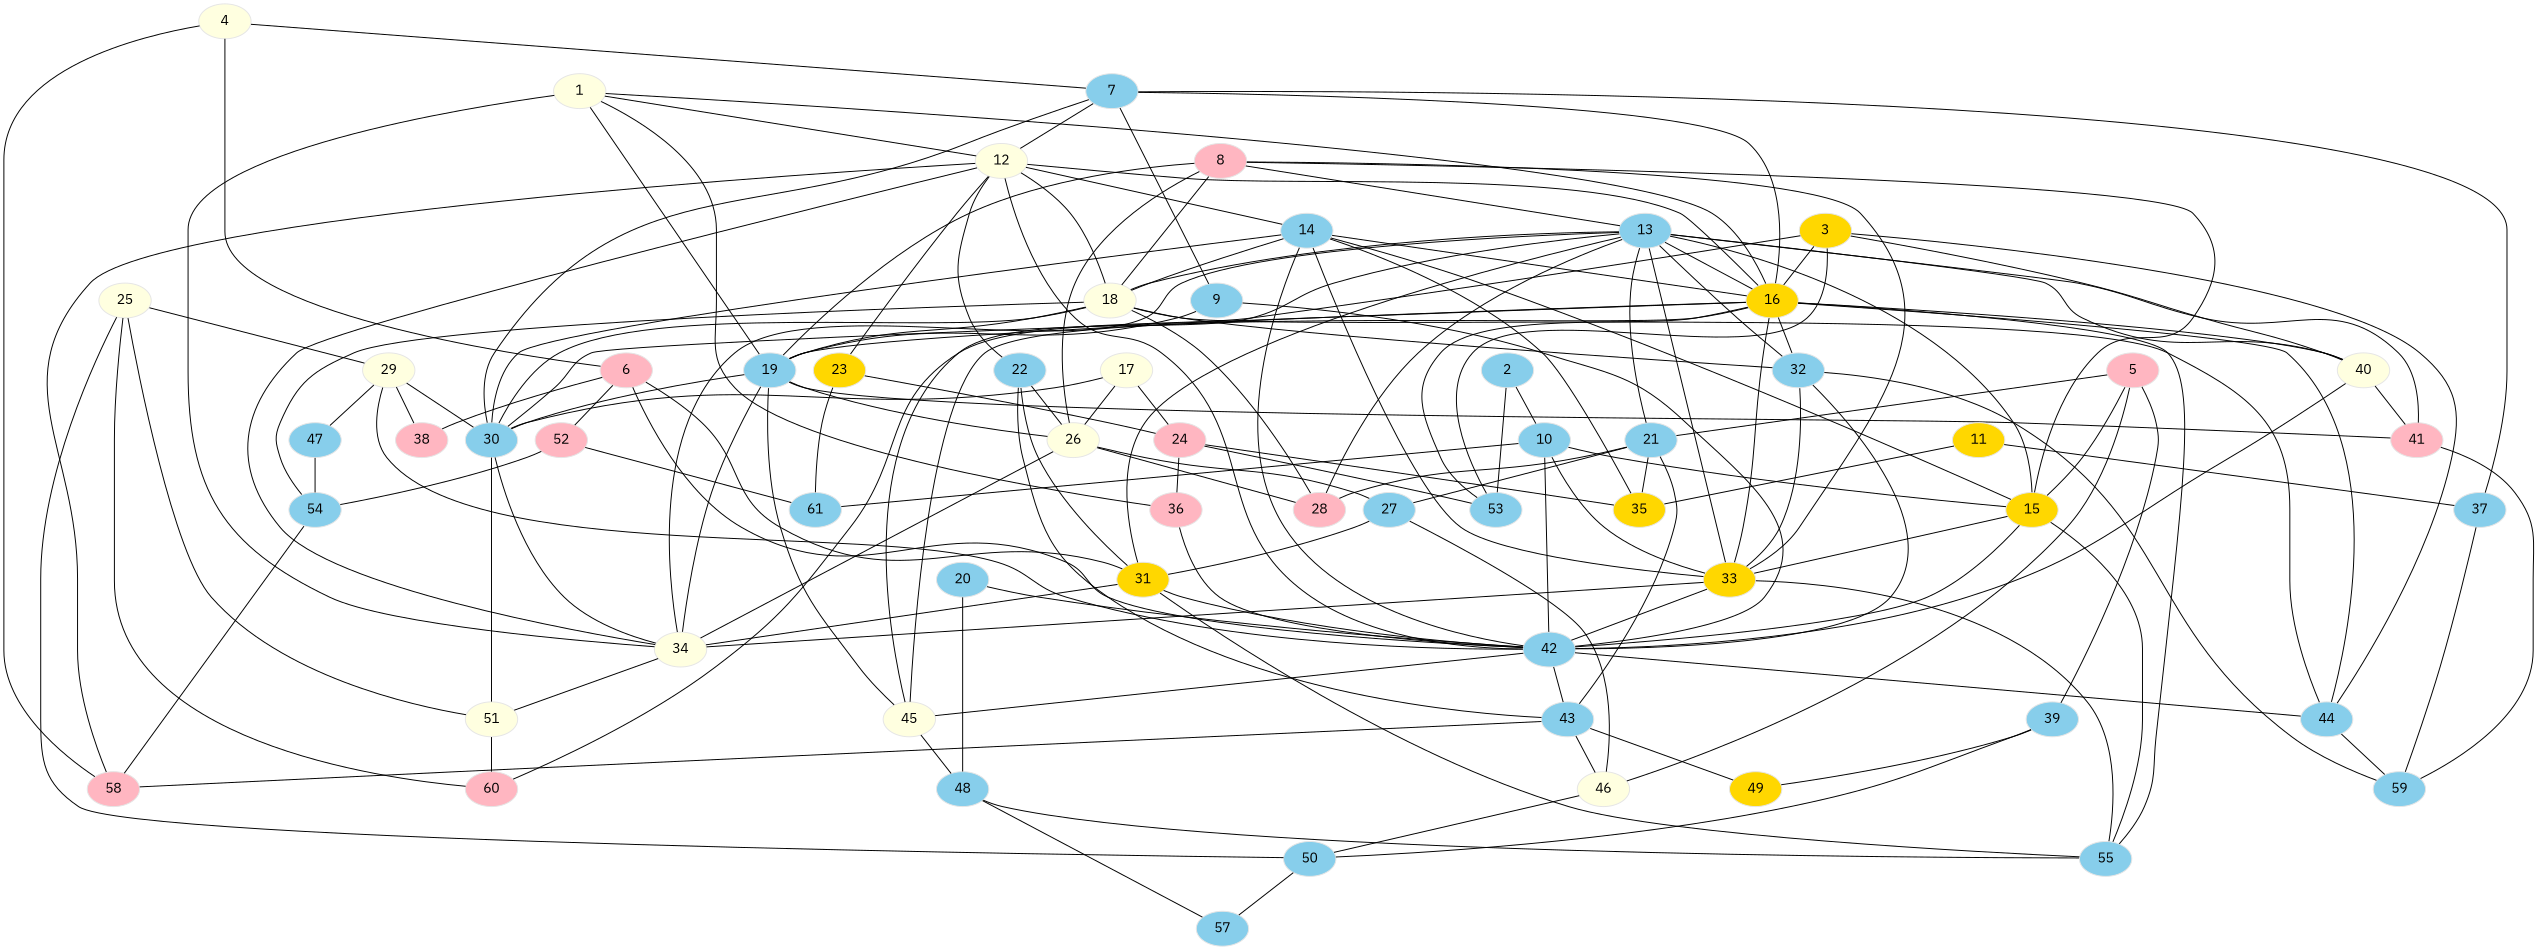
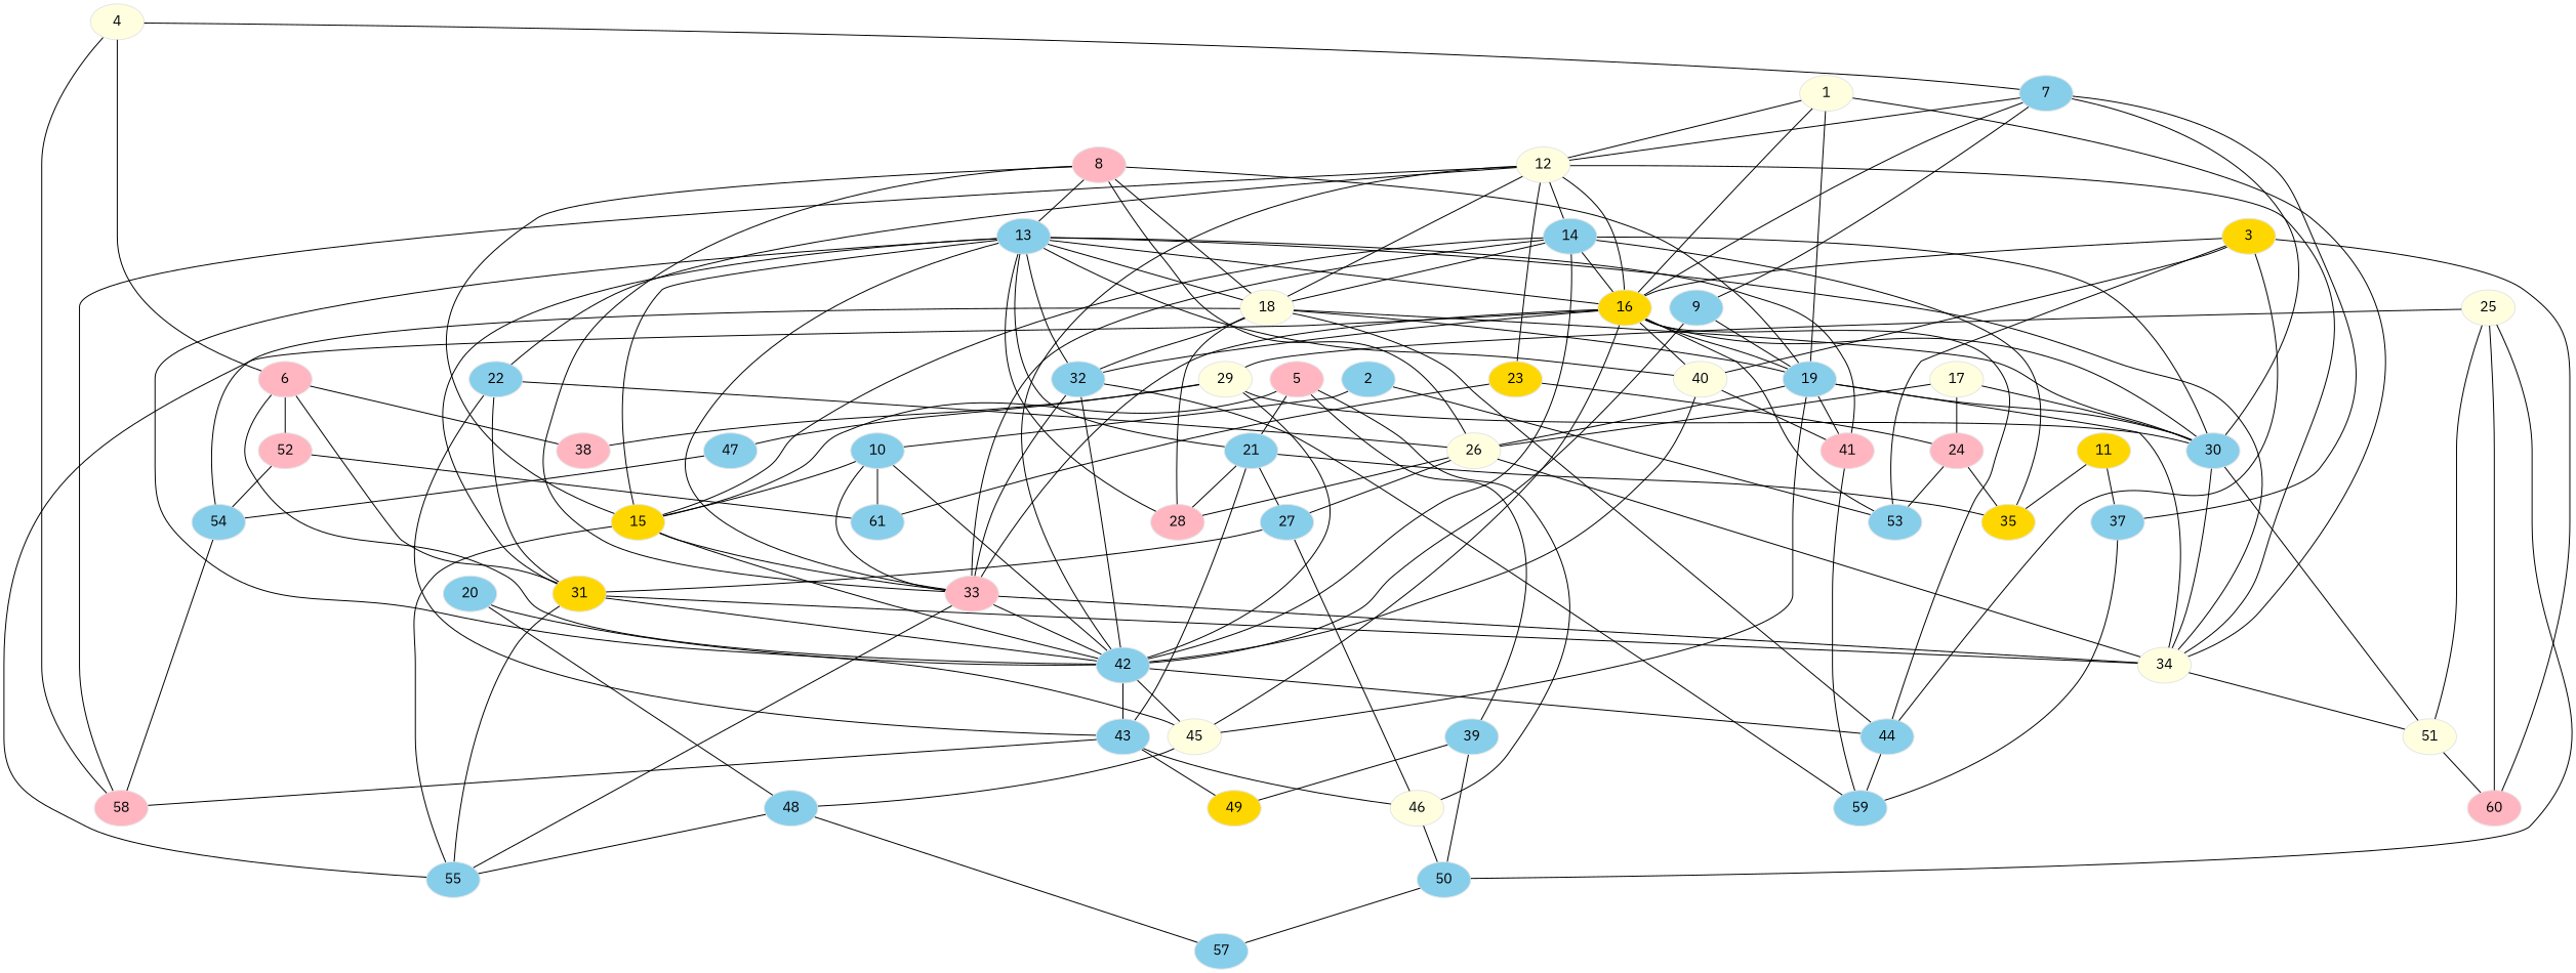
  graph {
    fontname="IBM Plex Sans"
    node [color=gray90 fillcolor=skyblue fontname="IBM Plex Sans" style=filled]
    edge [fontname="IBM Plex Sans" weight=1.0]
    1 [fillcolor=lightyellow]
    12 [fillcolor=lightyellow]
    16 [fillcolor=gold]
    19
    34 [fillcolor=lightyellow]
-   36 [fillcolor=lightpink]
    58 [fillcolor=lightpink]
    42
    18 [fillcolor=lightyellow]
    14
    22
    23 [fillcolor=gold]
    53
    40 [fillcolor=lightyellow]
    30
    44
-   33 [fillcolor=gold]
+   33 [fillcolor=lightpink]
    32
    45 [fillcolor=lightyellow]
    55
    26 [fillcolor=lightyellow]
    41 [fillcolor=lightpink]
    51 [fillcolor=lightyellow]
    2
    10
    15 [fillcolor=gold]
    61
    3 [fillcolor=gold]
    60 [fillcolor=lightpink]
    4 [fillcolor=lightyellow]
    6 [fillcolor=lightpink]
    7
    31 [fillcolor=gold]
    38 [fillcolor=lightpink]
    52 [fillcolor=lightpink]
    9
    37
    5 [fillcolor=lightpink]
    21
    39
    46 [fillcolor=lightyellow]
    35 [fillcolor=gold]
    28 [fillcolor=lightpink]
    27
    43
    50
    49 [fillcolor=gold]
    54
    59
    8 [fillcolor=lightpink]
    13
    11 [fillcolor=gold]
    24 [fillcolor=lightpink]
    48
    17 [fillcolor=lightyellow]
    20
    57
    25 [fillcolor=lightyellow]
    29 [fillcolor=lightyellow]
    47
    1 -- 12
    1 -- 16
    1 -- 19 [weight=4.0]
    1 -- 34
-   1 -- 36
    12 -- 16
    12 -- 34
    12 -- 58
    12 -- 42
    12 -- 18
    12 -- 14 [weight=2.0]
    12 -- 22 [weight=2.0]
    12 -- 23
    16 -- 19
    16 -- 53
    16 -- 40
    16 -- 30
    16 -- 44
    16 -- 33
    16 -- 32 [weight=2.0]
    16 -- 45
    16 -- 55
    19 -- 34
    19 -- 30
    19 -- 45
    19 -- 26
    19 -- 41
    34 -- 51
-   36 -- 42
    42 -- 44 [weight=2.0]
    42 -- 45
    42 -- 43
    18 -- 19
    18 -- 30
    18 -- 44
    18 -- 32
    18 -- 28
    18 -- 54
    14 -- 16 [weight=2.0]
    14 -- 42
    14 -- 18
    14 -- 30
    14 -- 33
    14 -- 15
    14 -- 35
    22 -- 26 [weight=3.0]
    22 -- 31
    22 -- 43
    23 -- 61
    23 -- 24
    40 -- 42
    40 -- 41
    30 -- 34
    30 -- 51
    44 -- 59
    33 -- 34 [weight=4.0]
    33 -- 42
    33 -- 55
    32 -- 42
    32 -- 33
    32 -- 59
    45 -- 48
    26 -- 34
    26 -- 28
    26 -- 27
    41 -- 59
    51 -- 60
    2 -- 53
    2 -- 10
    10 -- 42
    10 -- 33
    10 -- 15
    10 -- 61
    15 -- 42
    15 -- 33
    15 -- 55
    3 -- 16
    3 -- 53
    3 -- 40
    3 -- 44
    3 -- 60
    4 -- 58
    4 -- 6
    4 -- 7
    6 -- 42
    6 -- 31
    6 -- 38
    6 -- 52
    7 -- 12
    7 -- 16
    7 -- 30
    7 -- 9
    7 -- 37
    31 -- 34
    31 -- 42
    31 -- 55
    52 -- 61
    52 -- 54
    9 -- 19
    9 -- 42
    37 -- 59
    5 -- 15
    5 -- 21
    5 -- 39
    5 -- 46
    21 -- 35
    21 -- 28
    21 -- 27
    21 -- 43
    39 -- 50
    39 -- 49
    46 -- 50
    27 -- 31
    27 -- 46
    43 -- 58
    43 -- 46
    43 -- 49
    50 -- 57
    54 -- 58
    8 -- 19
    8 -- 18 [weight=2.0]
    8 -- 33
    8 -- 26 [weight=2.0]
    8 -- 15
    8 -- 13
    13 -- 16
    13 -- 34
    13 -- 18
    13 -- 40 [weight=3.0]
    13 -- 33
    13 -- 32
    13 -- 45
    13 -- 41
    13 -- 15 [weight=2.0]
    13 -- 31 [weight=2.0]
    13 -- 21
    13 -- 28
    11 -- 37
    11 -- 35
-   24 -- 36
    24 -- 53
    24 -- 35
    48 -- 55
    48 -- 57
    17 -- 30
    17 -- 26
    17 -- 24
    20 -- 42
    20 -- 48
    25 -- 51
    25 -- 60
    25 -- 50
    25 -- 29
    29 -- 42
    29 -- 30 [weight=2.0]
    29 -- 38
    29 -- 47
    47 -- 54
  }
